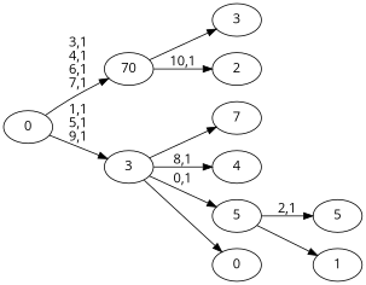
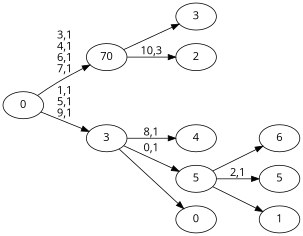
  digraph {
    fontname="Open Sans"
    rankdir=LR
    node [fontname="Open Sans"]
    edge [fontname="Open Sans"]
-   n1 [label=7]
+   n2 [label=6]
    n3 [label=5]
    n4 [label=4]
    n5 [label=3]
    n6 [label=2]
    n7 [label=70]
    n8 [label=1]
    5
    n10 [label=0]
    3
    0
    n7 -> n5
-   n7 -> n6 [label="10,1"]
+   n7 -> n6 [label="10,3"]
+   5 -> n2
    5 -> n3 [label="2,1"]
    5 -> n8
-   3 -> n1
    3 -> n4 [label="8,1"]
    3 -> 5 [label="0,1"]
    3 -> n10
    0 -> n7 [label="3,1\n4,1\n6,1\n7,1"]
    0 -> 3 [label="1,1\n5,1\n9,1"]
  }
